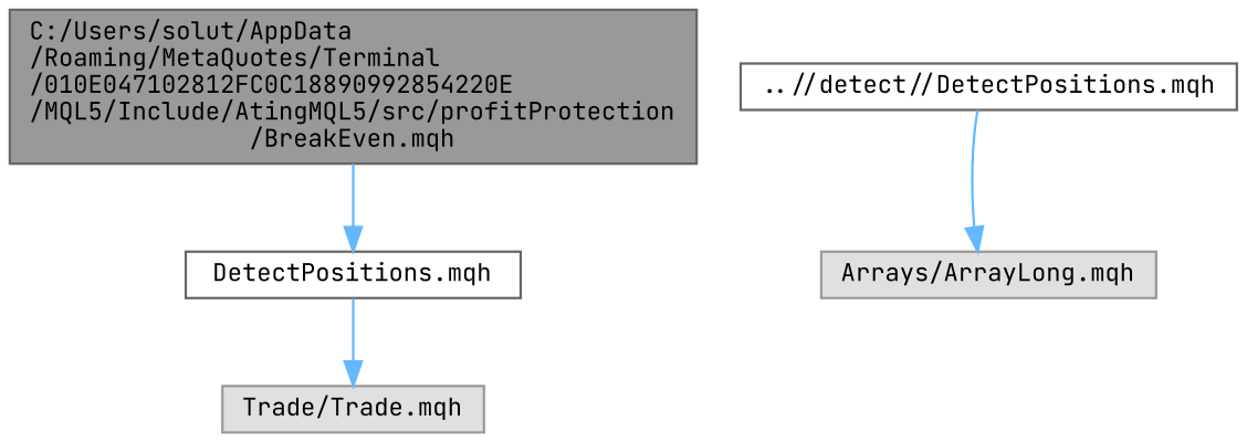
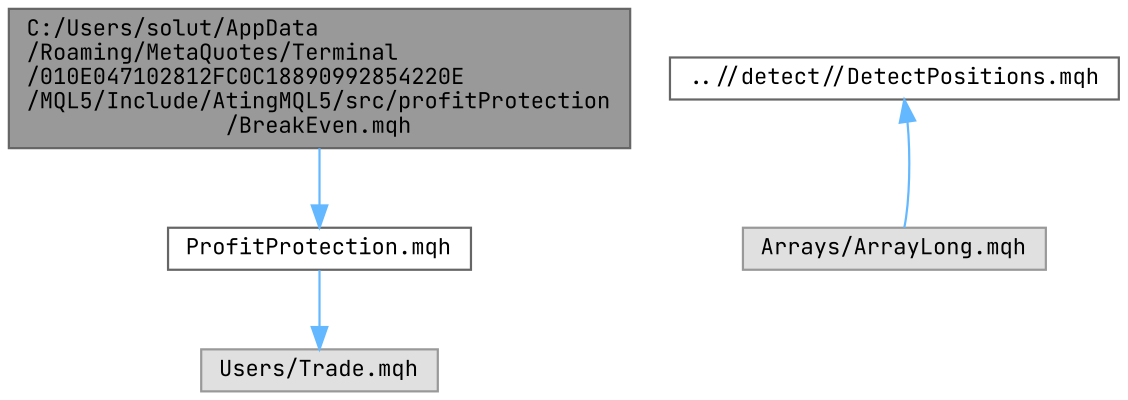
  digraph {
    fontname="JetBrains Mono"
    node [color=grey40 fillcolor=white fontname="JetBrains Mono" fontsize=10 shape=box style=filled]
    edge [color=steelblue1 fontname="JetBrains Mono" fontsize=10 labelfontname=Helvetica labelfontsize=10 style=solid]
    n1 [color=gray40 fillcolor=grey60 fontcolor=black height=0.2 label="C:/Users/solut/AppData\l/Roaming/MetaQuotes/Terminal\l/010E047102812FC0C18890992854220E\l/MQL5/Include/AtingMQL5/src/profitProtection\l/BreakEven.mqh" width=0.4]
-   n2 [height=0.2 label="DetectPositions.mqh" width=0.4]
-   n3 [color=grey60 fillcolor="#E0E0E0" height=0.2 label="Trade/Trade.mqh" width=0.4]
+   n2 [height=0.2 label="ProfitProtection.mqh" width=0.4]
+   n3 [color=grey60 fillcolor="#E0E0E0" height=0.2 label="Users/Trade.mqh" width=0.4]
    n4 [height=0.2 label="..//detect//DetectPositions.mqh" width=0.4]
    n5 [color=grey60 fillcolor="#E0E0E0" height=0.2 label="Arrays/ArrayLong.mqh" width=0.4]
    n1 -> n2
    n2 -> n3
-   n4 -> n5
+   n5 -> n4
  }
